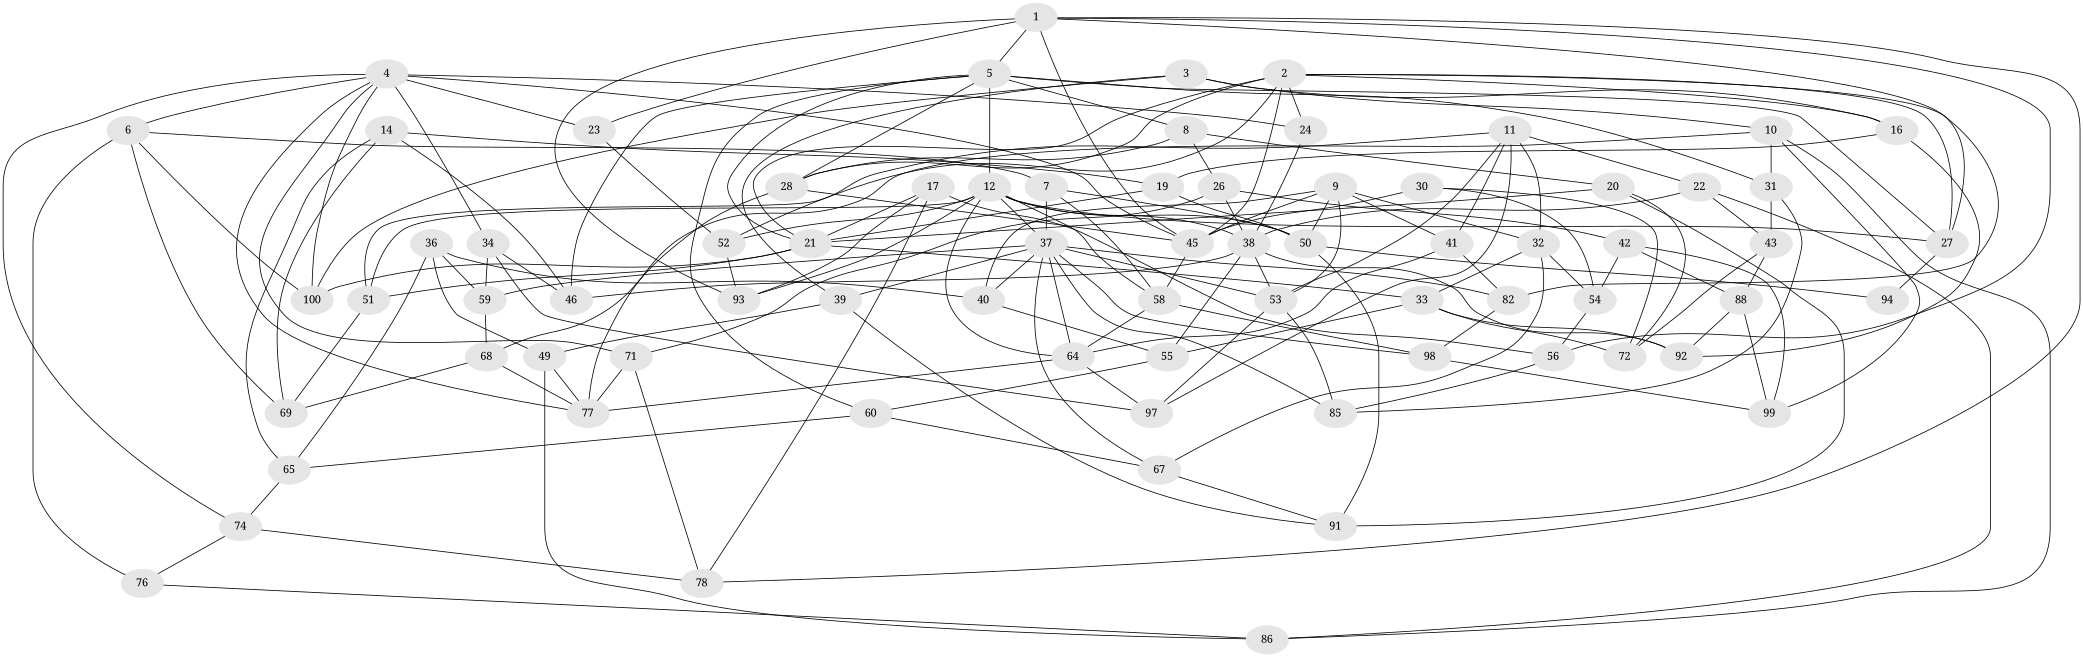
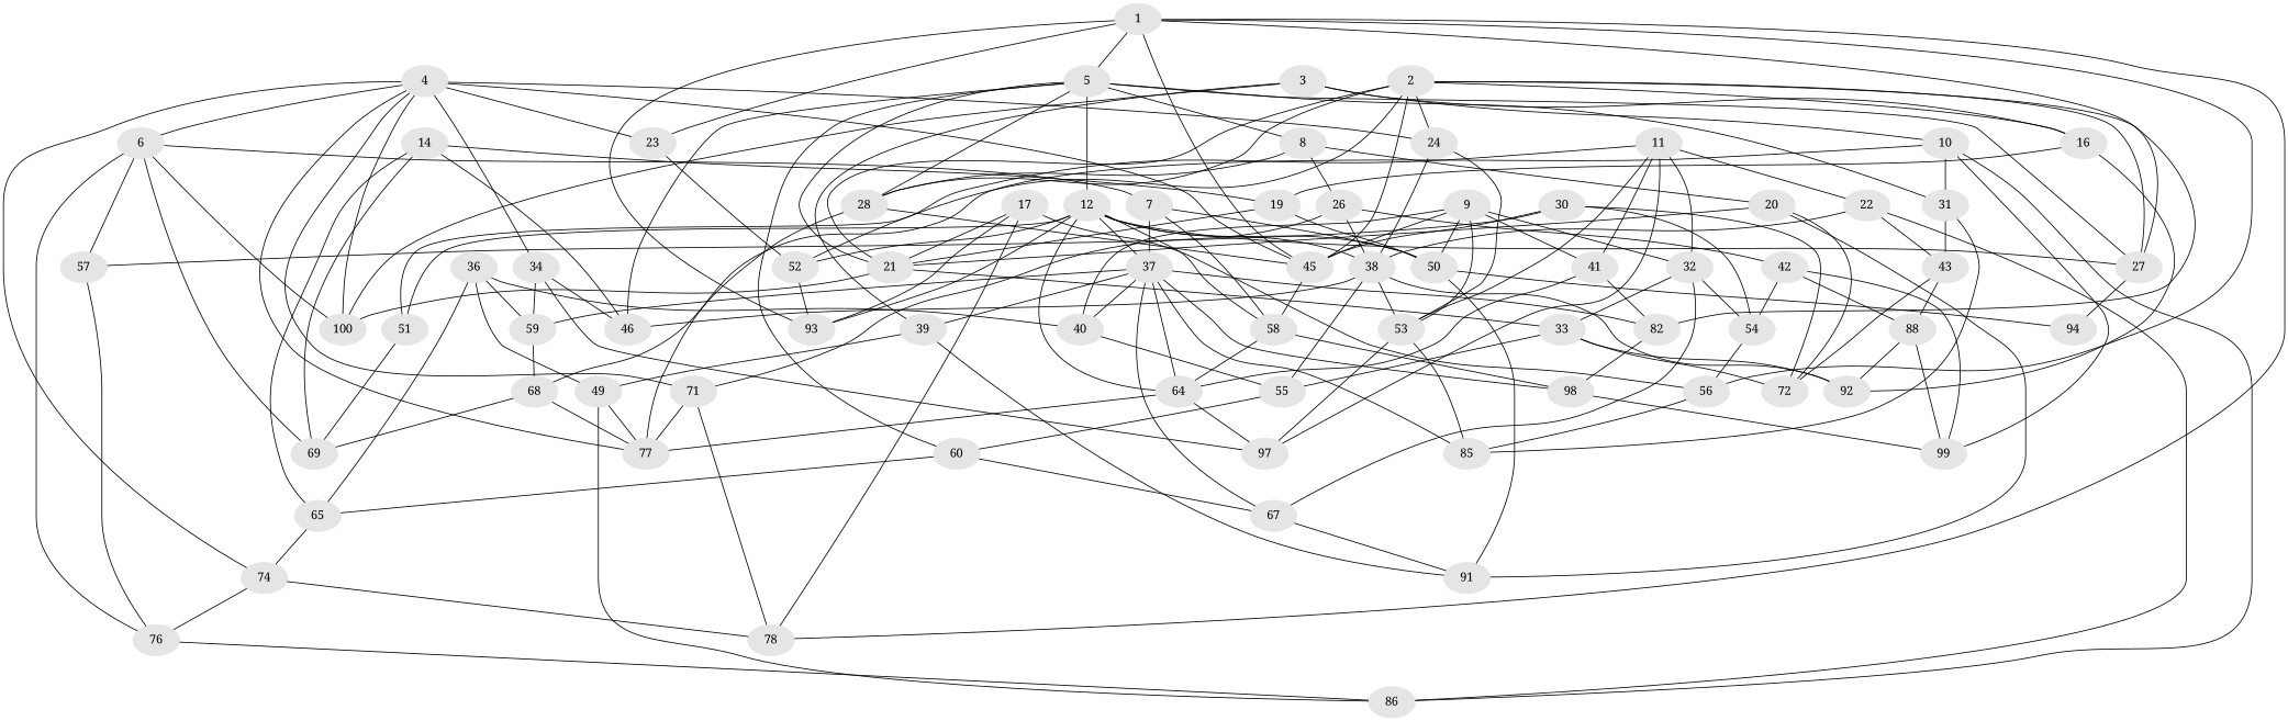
  graph {
    fontname="Noto Serif"
    node [color=gray90 fontname="Noto Serif" style=filled]
    edge [fontname="Noto Serif"]
    1 [super="+35"]
    5 [super="+25+104"]
    23
    27 [super="+106"]
    45 [super="+75+63"]
    56
    78
    93
    21 [super="+101+48"]
    28
    8
    12 [super="+87+13"]
    31
    46
    60
    52
    94
    58 [super="+79"]
    85
    2 [super="+18+89"]
    16
    24
    82
    19
    92
    100
    51
    33
    53 [super="+73"]
    38 [super="+95+61"]
    77 [super="+84"]
    98
    10 [super="+44"]
    68
    86
    99
    3
    39
    91
    49
    4 [super="+29+81"]
    6 [super="+15"]
    34
    71
    74
    7
+   57
    69
    76
    97
    59
    20
    26
    37 [super="+96+47"]
    50 [super="+70"]
    64 [super="+83"]
    43
    65
    67
    40
    72
    42
    9 [super="+90"]
    41
    32
    55
    11 [super="+103"]
    22
    54
    14
    17
    88
    30
    36
    1 -- 5
    1 -- 23 [weight=2]
    1 -- 27
    1 -- 45
    1 -- 56
    1 -- 78
    1 -- 93
    5 -- 27
    5 -- 21
    5 -- 28
    5 -- 8
    5 -- 12
    5 -- 31
    5 -- 46
    5 -- 60
    23 -- 52
    27 -- 94 [weight=2]
    45 -- 58
    56 -- 85
    21 -- 100
-   21 -- 51
    21 -- 33
    28 -- 45
    28 -- 77
    8 -- 28
    8 -- 20
    8 -- 26
    12 -- 27
    12 -- 93
    12 -- 52
    12 -- 58
    12 -- 51
    12 -- 38
    12 -- 37
    12 -- 50
    12 -- 64
    31 -- 85
    31 -- 43
    60 -- 65
    60 -- 67
    52 -- 93
    58 -- 98
    58 -- 64
    2 -- 27
    2 -- 45
    2 -- 21
    2 -- 28
    2 -- 52
    2 -- 16
    2 -- 24
    2 -- 82
    16 -- 19
    16 -- 92
-   37 -- 53
+   24 -- 53
    24 -- 38
    82 -- 98
    19 -- 21
    19 -- 50
    51 -- 69
    33 -- 92
    33 -- 72
    33 -- 55
    53 -- 85
    53 -- 97
    38 -- 46
    38 -- 92
    38 -- 53
    38 -- 55
    98 -- 99
    10 -- 31
    10 -- 68
    10 -- 86
    10 -- 99
    68 -- 77
    68 -- 69
    3 -- 16
    3 -- 100
    3 -- 10
    3 -- 39
    39 -- 91
    39 -- 49
    49 -- 77
    49 -- 86
    4 -- 23
    4 -- 45 [weight=2]
    4 -- 24
    4 -- 100
    4 -- 77
    4 -- 6
    4 -- 34
    4 -- 71
    4 -- 74
    6 -- 100
    6 -- 7
+   6 -- 57
    6 -- 69
    6 -- 76
    34 -- 46
    34 -- 97
    34 -- 59
    71 -- 78
    71 -- 77
    74 -- 78
    74 -- 76
    7 -- 58
    7 -- 37
    7 -- 50
+   57 -- 76
    76 -- 86
    59 -- 68
    20 -- 21
    20 -- 91
    20 -- 72
    26 -- 38
    26 -- 71
    26 -- 42
    37 -- 85
    37 -- 82
    37 -- 98
    37 -- 39
    37 -- 59
    37 -- 64
    37 -- 67
    37 -- 40
    50 -- 94
    50 -- 91
    64 -- 77
    64 -- 97
    43 -- 72
    43 -- 88
    65 -- 74
    67 -- 91
    40 -- 55
    42 -- 99
    42 -- 54
    42 -- 88
    9 -- 45
    9 -- 53
    9 -- 50
    9 -- 40
    9 -- 41
    9 -- 32
    41 -- 82
    41 -- 64
    32 -- 33
    32 -- 67
    32 -- 54
    55 -- 60
    11 -- 51
    11 -- 53
    11 -- 97
    11 -- 41
    11 -- 32
    11 -- 22
    22 -- 38
    22 -- 86
    22 -- 43
    54 -- 56
    14 -- 46
    14 -- 19
    14 -- 69
    14 -- 65
    17 -- 56
    17 -- 78
    17 -- 93
    17 -- 21
    88 -- 92
    88 -- 99
    30 -- 45
+   30 -- 57
    30 -- 72
    30 -- 54
    36 -- 49
    36 -- 59
    36 -- 65
    36 -- 40
  }
